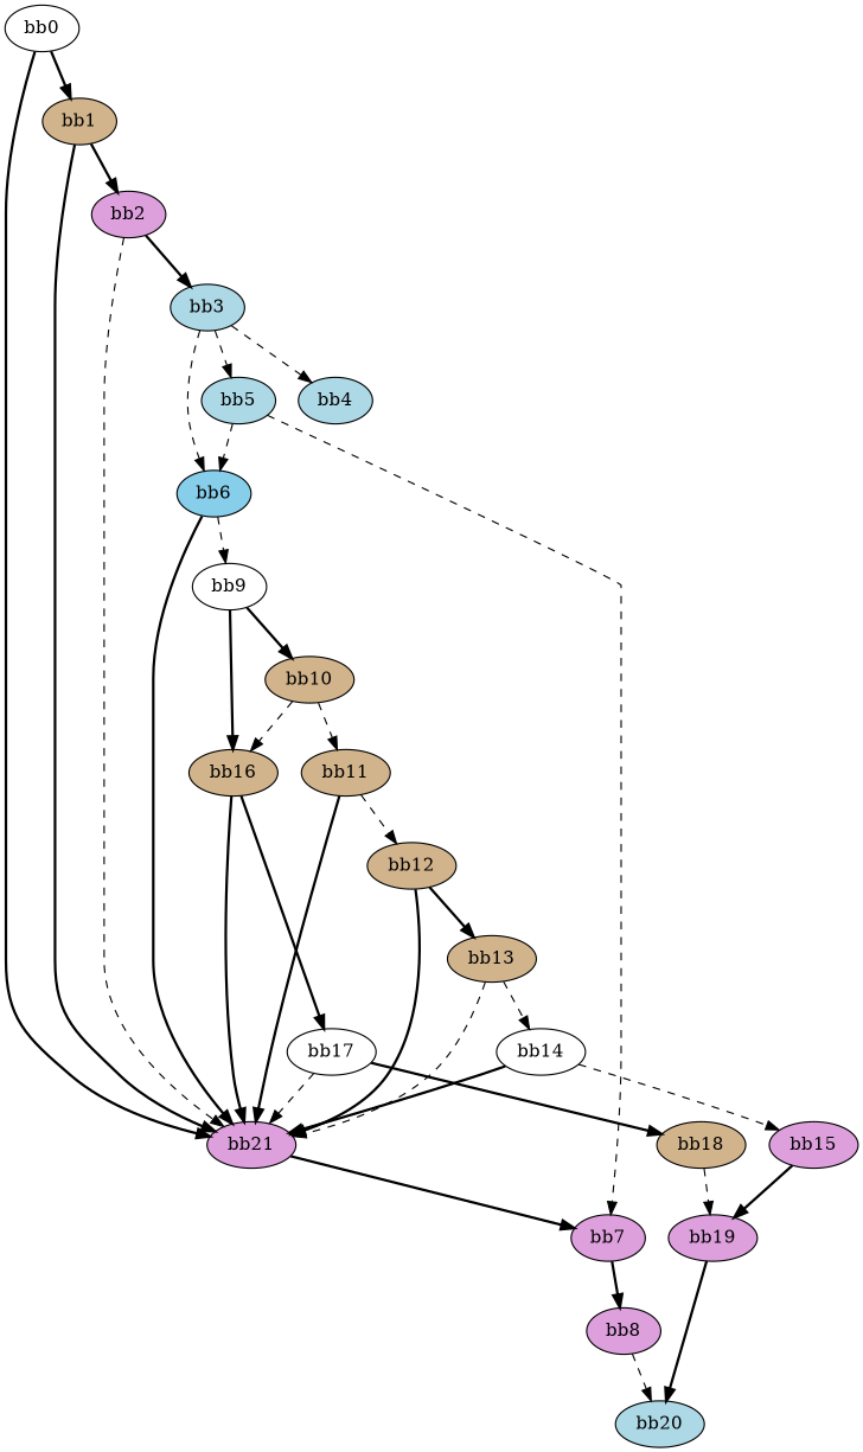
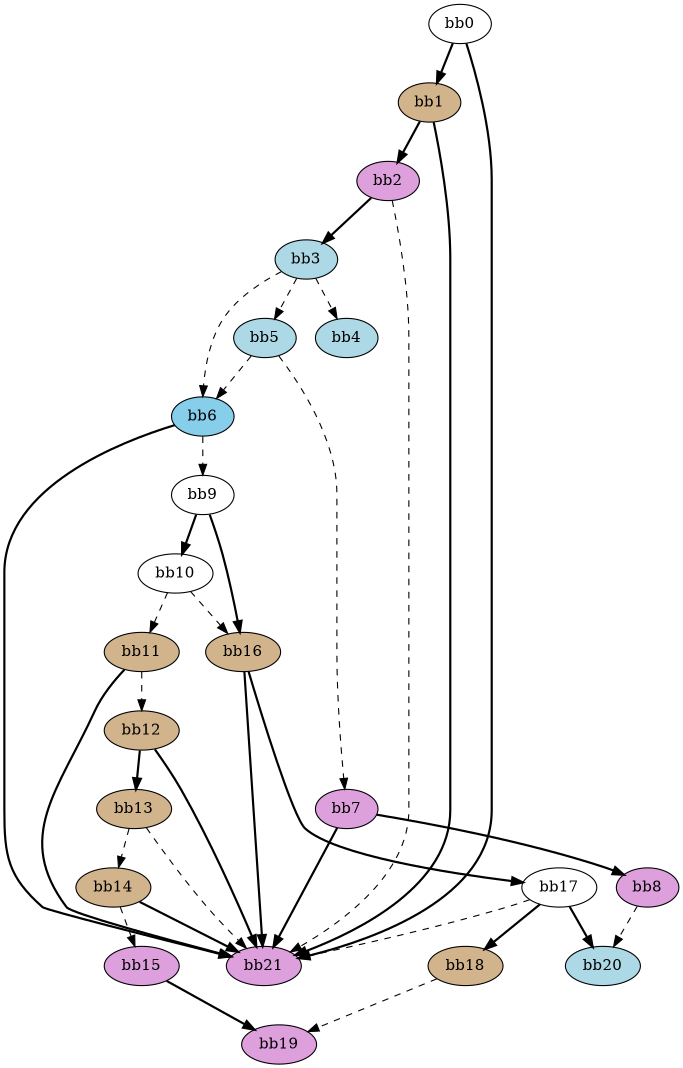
  digraph {
    node [fillcolor=tan style=filled]
    edge [style=bold]
    n1 [fillcolor=white label="bb0\l"]
    n2 [label="bb1\l"]
    n3 [fillcolor=plum label="bb21\l"]
    n4 [fillcolor=plum label="bb2\l"]
    n5 [fillcolor=lightblue label="bb3\l"]
    n6 [fillcolor=lightblue label="bb4\l"]
    n7 [fillcolor=lightblue label="bb5\l"]
    n8 [fillcolor=skyblue label="bb6\l"]
    n9 [fillcolor=plum label="bb7\l"]
    n10 [fillcolor=white label="bb9\l"]
    n11 [fillcolor=plum label="bb8\l"]
-   n12 [label="bb10\l"]
+   n12 [fillcolor=white label="bb10\l"]
    n13 [label="bb16\l"]
    n14 [fillcolor=lightblue label="bb20\l"]
    n15 [label="bb11\l"]
    n16 [fillcolor=white label="bb17\l"]
    n17 [label="bb12\l"]
    n18 [label="bb13\l"]
-   n19 [fillcolor=white label="bb14\l"]
+   n19 [label="bb14\l"]
    n20 [fillcolor=plum label="bb15\l"]
    n21 [fillcolor=plum label="bb19\l"]
    n22 [label="bb18\l"]
    n1 -> n2
    n1 -> n3
    n2 -> n3
    n2 -> n4
    n4 -> n3 [style=dashed]
    n4 -> n5
    n5 -> n6 [style=dashed]
    n5 -> n7 [style=dashed]
    n5 -> n8 [style=dashed]
    n7 -> n8 [style=dashed]
    n7 -> n9 [style=dashed]
    n8 -> n3
    n8 -> n10 [style=dashed]
-   n3 -> n9
+   n9 -> n3
    n9 -> n11
    n10 -> n12
    n10 -> n13
    n11 -> n14 [style=dashed]
    n12 -> n13 [style=dashed]
    n12 -> n15 [style=dashed]
    n13 -> n3
    n13 -> n16
    n15 -> n3
    n15 -> n17 [style=dashed]
    n16 -> n3 [style=dashed]
    n16 -> n22
    n17 -> n3
    n17 -> n18
    n18 -> n3 [style=dashed]
    n18 -> n19 [style=dashed]
    n19 -> n3
    n19 -> n20 [style=dashed]
    n20 -> n21
-   n21 -> n14
+   n16 -> n14
    n22 -> n21 [style=dashed]
  }
